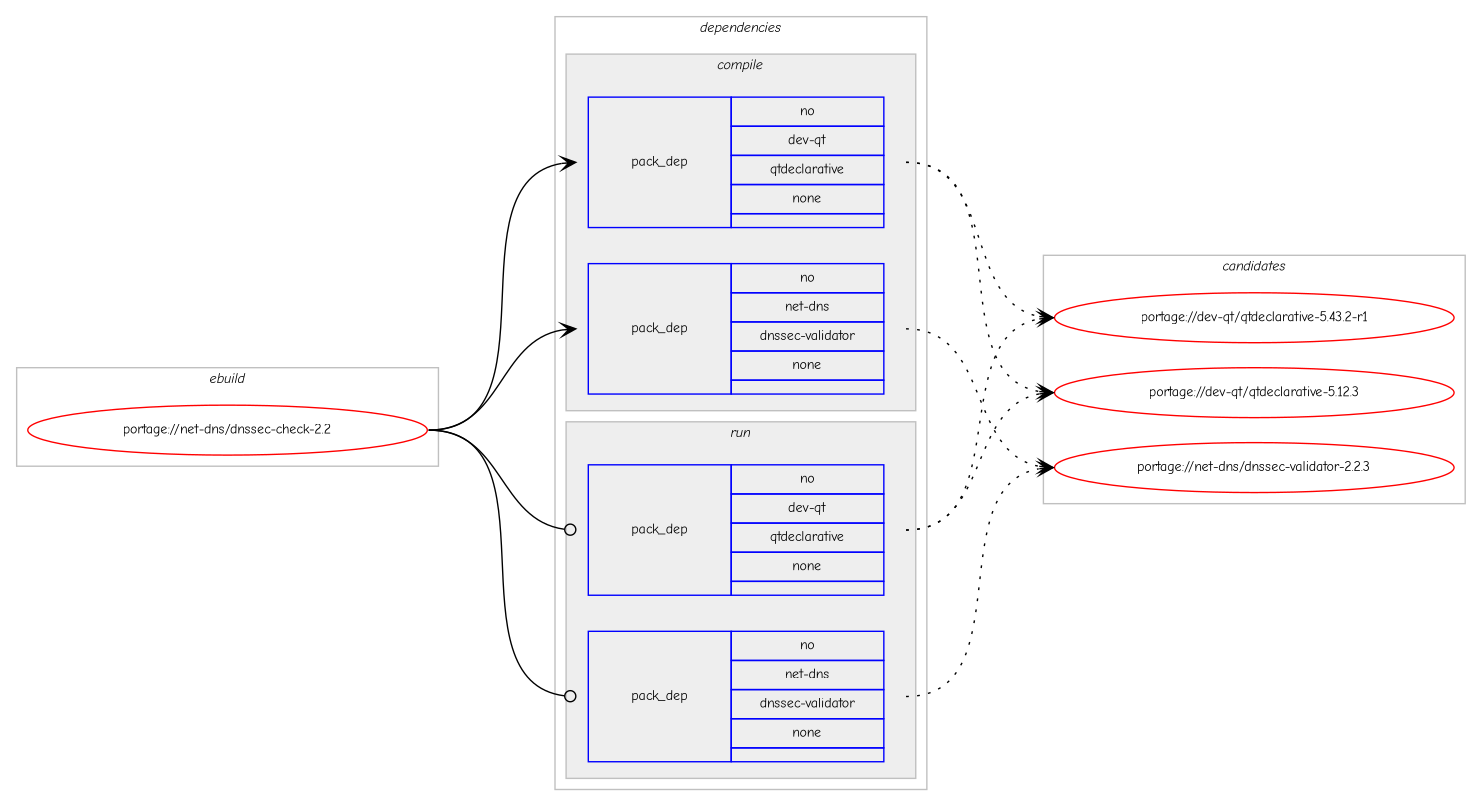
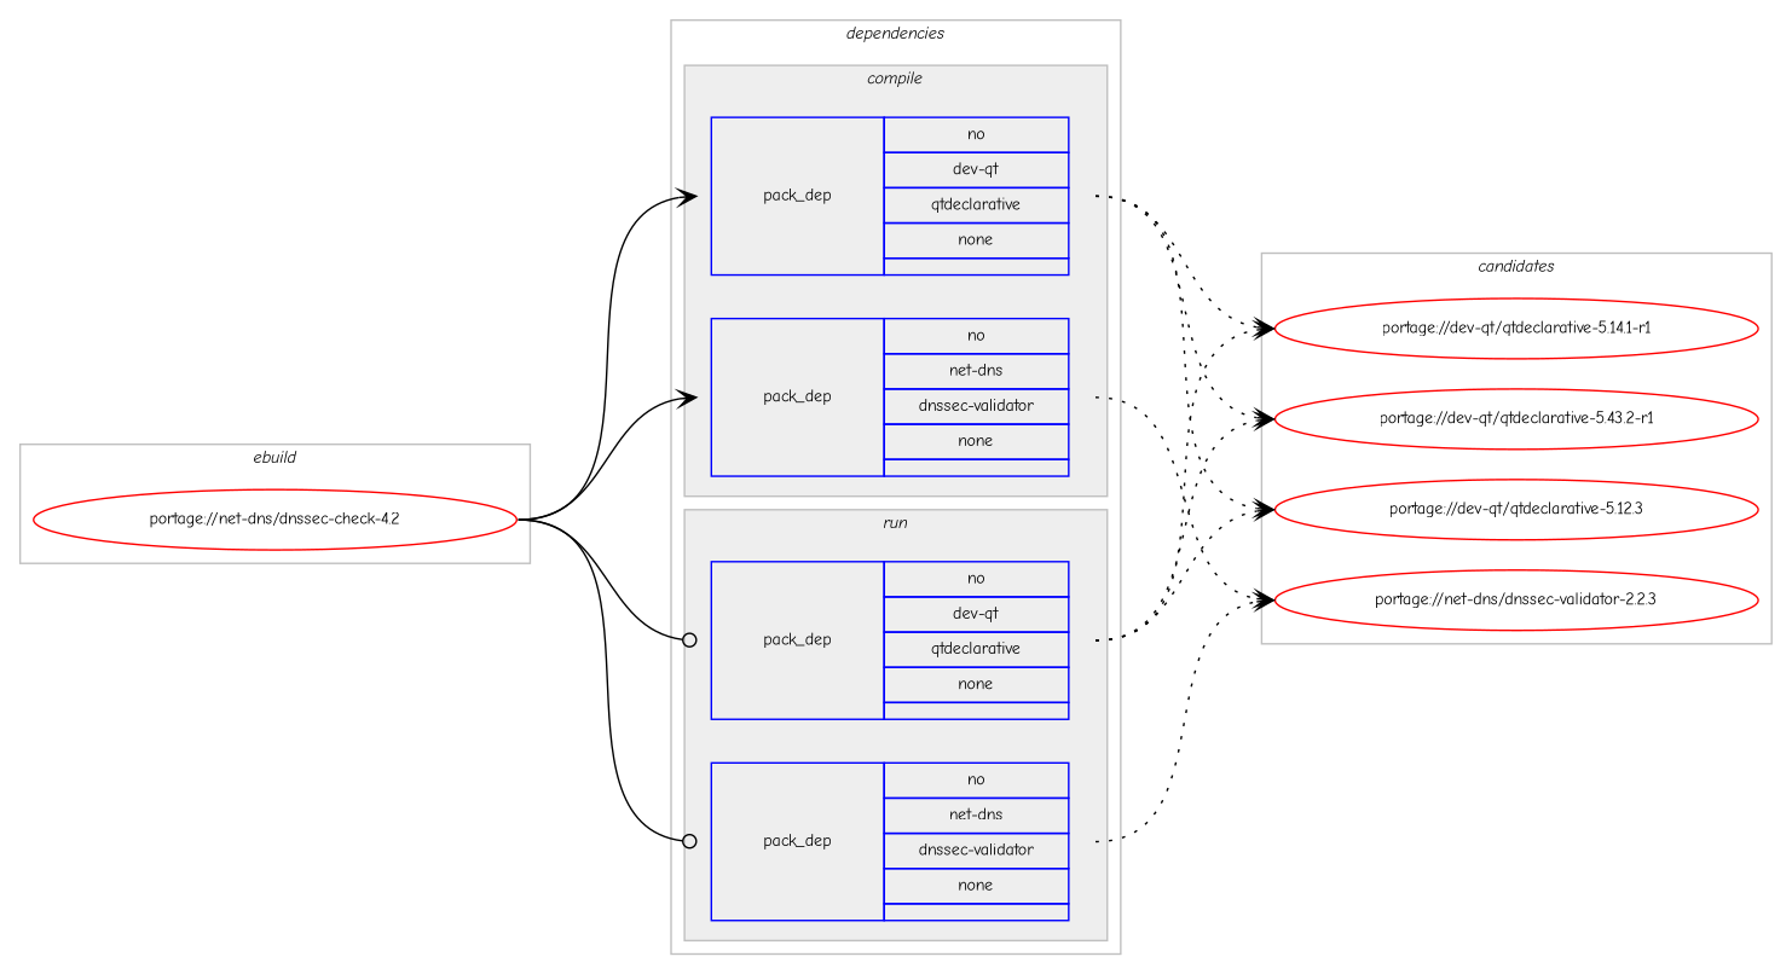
  digraph {
    compound=true
    concentrate=true
    fontname="Comic Neue"
    fontsize=10
    newrank=true
    rankdir=LR
    ranksep=1.5
    node [color=red fontname="Comic Neue" fontsize=10]
    edge [arrowhead=vee fontname="Comic Neue" headport=w style=dotted tailport=e weight=100]
-   n1 [label="portage://net-dns/dnssec-check-2.2" width=4]
+   n1 [label="portage://net-dns/dnssec-check-4.2" width=4]
    n2 [color=blue label=<<TABLE BORDER="0" CELLBORDER="1" CELLSPACING="0" CELLPADDING="4" WIDTH="220"><TR><TD ROWSPAN="6" CELLPADDING="30">pack_dep</TD></TR><TR><TD WIDTH="110">no</TD></TR><TR><TD>dev-qt</TD></TR><TR><TD>qtdeclarative</TD></TR><TR><TD>none</TD></TR><TR><TD></TD></TR></TABLE>> shape=none]
    n3 [color=blue label=<<TABLE BORDER="0" CELLBORDER="1" CELLSPACING="0" CELLPADDING="4" WIDTH="220"><TR><TD ROWSPAN="6" CELLPADDING="30">pack_dep</TD></TR><TR><TD WIDTH="110">no</TD></TR><TR><TD>net-dns</TD></TR><TR><TD>dnssec-validator</TD></TR><TR><TD>none</TD></TR><TR><TD></TD></TR></TABLE>> shape=none]
    n4 [color=blue label=<<TABLE BORDER="0" CELLBORDER="1" CELLSPACING="0" CELLPADDING="4" WIDTH="220"><TR><TD ROWSPAN="6" CELLPADDING="30">pack_dep</TD></TR><TR><TD WIDTH="110">no</TD></TR><TR><TD>dev-qt</TD></TR><TR><TD>qtdeclarative</TD></TR><TR><TD>none</TD></TR><TR><TD></TD></TR></TABLE>> shape=none]
    n5 [color=blue label=<<TABLE BORDER="0" CELLBORDER="1" CELLSPACING="0" CELLPADDING="4" WIDTH="220"><TR><TD ROWSPAN="6" CELLPADDING="30">pack_dep</TD></TR><TR><TD WIDTH="110">no</TD></TR><TR><TD>net-dns</TD></TR><TR><TD>dnssec-validator</TD></TR><TR><TD>none</TD></TR><TR><TD></TD></TR></TABLE>> shape=none]
+   n6 [label="portage://dev-qt/qtdeclarative-5.14.1-r1" width=4]
    n7 [label="portage://dev-qt/qtdeclarative-5.43.2-r1" width=4]
    n8 [label="portage://dev-qt/qtdeclarative-5.12.3" width=4]
    n9 [label="portage://net-dns/dnssec-validator-2.2.3" width=4]
    subgraph cluster_1 {
      color=gray
      label=<<i>ebuild</i>>
      rank=same
      n1
    }
    subgraph cluster_2 {
      color=gray
      label=<<i>dependencies</i>>
      subgraph cluster_3 {
        color=gray
        fillcolor="#eeeeee"
        label=<<i>compile</i>>
        style=filled
        subgraph sub_4 {
          color=gray
          fillcolor="#eeeeee"
          label=<<i>compile</i>>
          style=filled
          n2
        }
        subgraph sub_5 {
          color=gray
          fillcolor="#eeeeee"
          label=<<i>compile</i>>
          style=filled
          n3
        }
      }
      subgraph cluster_6 {
        color=gray
        fillcolor="#eeeeee"
        label=<<i>compile and run</i>>
        style=filled
      }
      subgraph cluster_7 {
        color=gray
        fillcolor="#eeeeee"
        label=<<i>run</i>>
        style=filled
        subgraph sub_8 {
          color=gray
          fillcolor="#eeeeee"
          label=<<i>run</i>>
          style=filled
          n4
        }
        subgraph sub_9 {
          color=gray
          fillcolor="#eeeeee"
          label=<<i>run</i>>
          style=filled
          n5
        }
      }
    }
    subgraph cluster_10 {
      color=gray
      label=<<i>candidates</i>>
      rank=same
      subgraph sub_11 {
        color=black
        label=<<i>candidates</i>>
        nodesep=1
        rank=same
+       n6
        n7
        n8
      }
      subgraph sub_12 {
        color=black
        label=<<i>candidates</i>>
        nodesep=1
        rank=same
        n9
      }
      subgraph sub_13 {
        color=black
        label=<<i>candidates</i>>
        nodesep=1
        rank=same
+       n6
        n7
        n8
      }
      subgraph sub_14 {
        color=black
        label=<<i>candidates</i>>
        nodesep=1
        rank=same
        n9
      }
    }
    n1 -> n2 [style=solid weight=20]
    n1 -> n3 [style=solid weight=20]
    n1 -> n4 [arrowhead=odot style=solid weight=20]
    n1 -> n5 [arrowhead=odot style=solid weight=20]
+   n2 -> n6
    n2 -> n7
    n2 -> n8
    n3 -> n9
+   n4 -> n6
    n4 -> n7
    n4 -> n8
    n5 -> n9
  }
